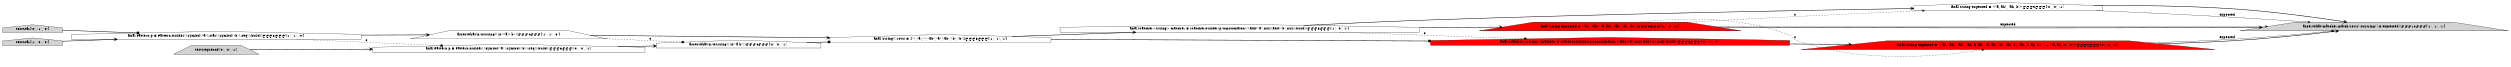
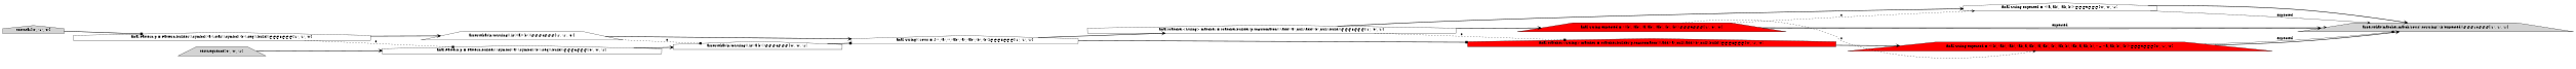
  digraph {
    rankdir=LR
    node [fillcolor=white shape=house style=filled]
    edge [style=bold arrowhead=vee]
    n1 [fillcolor=red label="final String expected = \"((b(, (ab(, (ab(, (ab, a, ab(, (a, ab(, (b(, (ab, b(, (ab, a, ab, b(, \" + \"(a, ab, b(, (b((\"@@@9@@@['0', '1', '0']" shape=trapezium]
    n2 [fillcolor=lightgray label="assertThat(matcher.match(rows).toString(),is(expected))@@@10@@@['1', '1', '1']" shape=trapezium]
    n3 [label="assertThat(p.toString(),is(\"(a)* b\"))@@@4@@@['1', '1', '0']" shape=trapezium]
    n4 [label="assertThat(p.toString(),is(\"a b\"))@@@4@@@['0', '0', '1']"]
    n5 [label="final String(( rows = {\"\",\"a\",\"\",\"ab\",\"a\",\"ab\",\"b\",\"b\"}@@@5@@@['1', '1', '1']"]
    n6 [fillcolor=red label="final Matcher<String> matcher = Matcher.builder(p.toAutomaton()).add(\"a\",null).add(\"b\",null).build()@@@8@@@['0', '1', '0']"]
    n7 [label="final Pattern p = Pattern.builder().symbol(\"a\").symbol(\"b\").seq().build()@@@3@@@['0', '0', '1']"]
    n8 [fillcolor=lightgray label="testStar['0', '1', '0']"]
    n9 [label="final Pattern p = Pattern.builder().symbol(\"a\").star().symbol(\"b\").seq().build()@@@3@@@['1', '1', '0']"]
    n10 [label="final Matcher<String> matcher = Matcher.builder(p.toAutomaton()).add(\"a\",null).add(\"b\",null).build()@@@8@@@['1', '0', '1']"]
-   n11 [fillcolor=lightgray label="testStar['1', '0', '0']"]
    n12 [label="final String expected = \"((a, ab(, (ab, b((\"@@@9@@@['0', '0', '1']"]
    n13 [fillcolor=red label="final String expected = \"((b(, (ab(, (a, ab(, (ab(, (b(, (b((\"@@@9@@@['1', '0', '0']" shape=trapezium]
    n14 [fillcolor=lightgray label="testSequence['0', '0', '1']" shape=trapezium]
    n1 -> n2 [label=expected style=solid arrowhead=box]
    n1 -> n2
    n3 -> n4 [label=0 style=dashed arrowhead=box]
    n3 -> n5
    n4 -> n5 [arrowhead=box]
    n5 -> n6 [arrowhead=box]
    n5 -> n10
    n6 -> n1
    n7 -> n4
    n8 -> n9 [arrowhead=box]
    n9 -> n3
    n9 -> n7 [label=0 style=dashed arrowhead=box]
    n10 -> n6 [label=0 style=dashed arrowhead=box]
    n10 -> n12
    n10 -> n13
-   n11 -> n9
    n12 -> n2
    n12 -> n2 [label=expected style=solid]
    n13 -> n1 [label=0 style=dashed]
    n13 -> n2 [label=expected style=solid]
    n13 -> n2
    n13 -> n12 [label=0 style=dashed]
    n14 -> n7
  }
